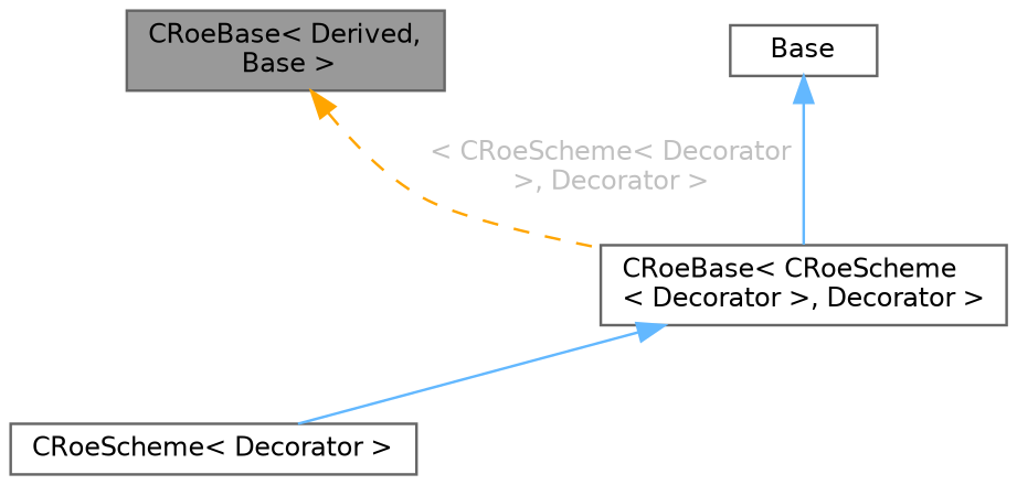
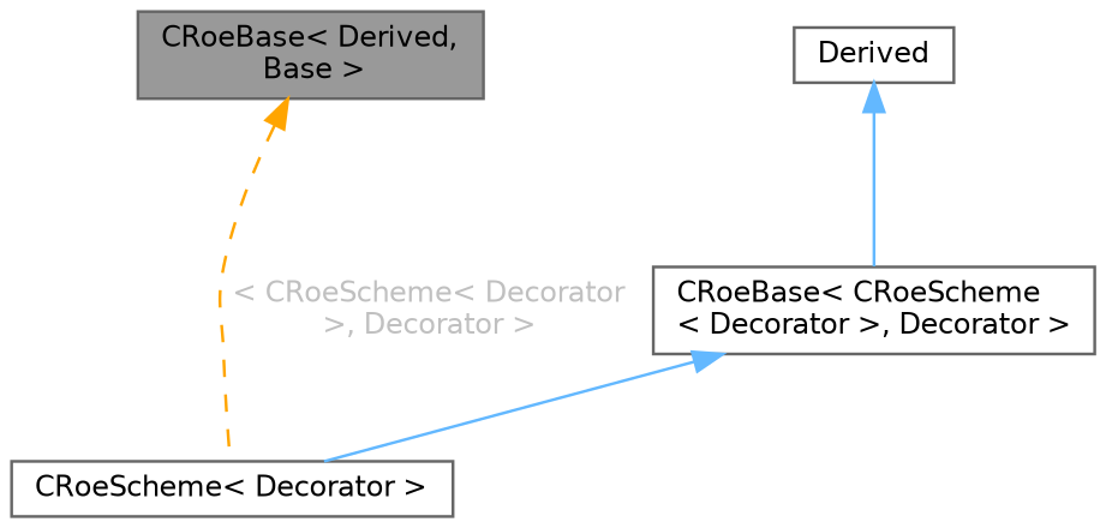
  digraph {
    node [color=gray40 fillcolor=white fontname=Helvetica fontsize=10 shape=box style=filled]
    edge [color=steelblue1 dir=back fontname=Helvetica fontsize=10 labelfontname=Helvetica labelfontsize=10 style=solid]
    n1 [fillcolor=grey60 fontcolor=black height=0.2 label="CRoeBase\< Derived,\l Base \>" width=0.4]
    n2 [height=0.2 label="CRoeBase\< CRoeScheme\l\< Decorator \>, Decorator \>" width=0.4]
    n3 [height=0.2 label="CRoeScheme\< Decorator \>" width=0.4]
-   n4 [height=0.2 label=Base width=0.4]
-   n1 -> n2 [color=orange fontcolor=grey label=" \< CRoeScheme\< Decorator\l \>, Decorator \>" style=dashed]
+   n4 [height=0.2 label=Derived width=0.4]
+   n1 -> n3 [color=orange fontcolor=grey label=" \< CRoeScheme\< Decorator\l \>, Decorator \>" style=dashed]
    n2 -> n3
    n4 -> n2
  }
